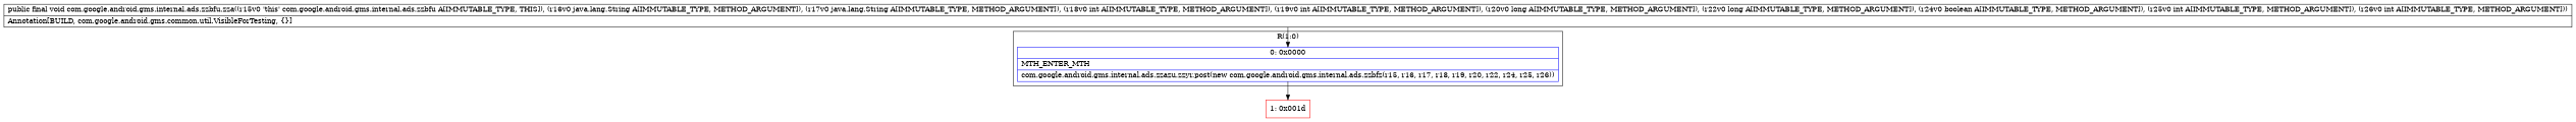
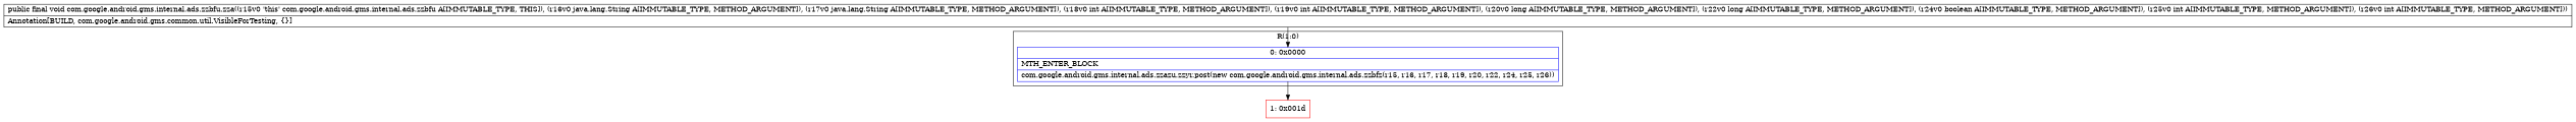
  digraph {
    node [shape=record]
-   n1 [color=blue label="{0\:\ 0x0000|MTH_ENTER_MTH\l|com.google.android.gms.internal.ads.zzazu.zzyr.post(new com.google.android.gms.internal.ads.zzbfz(r15, r16, r17, r18, r19, r20, r22, r24, r25, r26))\l}"]
+   n1 [color=blue label="{0\:\ 0x0000|MTH_ENTER_BLOCK\l|com.google.android.gms.internal.ads.zzazu.zzyr.post(new com.google.android.gms.internal.ads.zzbfz(r15, r16, r17, r18, r19, r20, r22, r24, r25, r26))\l}"]
    n2 [color=red label="{1\:\ 0x001d}"]
    n3 [label="{public final void com.google.android.gms.internal.ads.zzbfu.zza((r15v0 'this' com.google.android.gms.internal.ads.zzbfu A[IMMUTABLE_TYPE, THIS]), (r16v0 java.lang.String A[IMMUTABLE_TYPE, METHOD_ARGUMENT]), (r17v0 java.lang.String A[IMMUTABLE_TYPE, METHOD_ARGUMENT]), (r18v0 int A[IMMUTABLE_TYPE, METHOD_ARGUMENT]), (r19v0 int A[IMMUTABLE_TYPE, METHOD_ARGUMENT]), (r20v0 long A[IMMUTABLE_TYPE, METHOD_ARGUMENT]), (r22v0 long A[IMMUTABLE_TYPE, METHOD_ARGUMENT]), (r24v0 boolean A[IMMUTABLE_TYPE, METHOD_ARGUMENT]), (r25v0 int A[IMMUTABLE_TYPE, METHOD_ARGUMENT]), (r26v0 int A[IMMUTABLE_TYPE, METHOD_ARGUMENT]))  | Annotation[BUILD, com.google.android.gms.common.util.VisibleForTesting, \{\}]\l}"]
    subgraph cluster_1 {
      label="R(1:0)"
      n1
    }
    n1 -> n2
    n3 -> n1
  }
